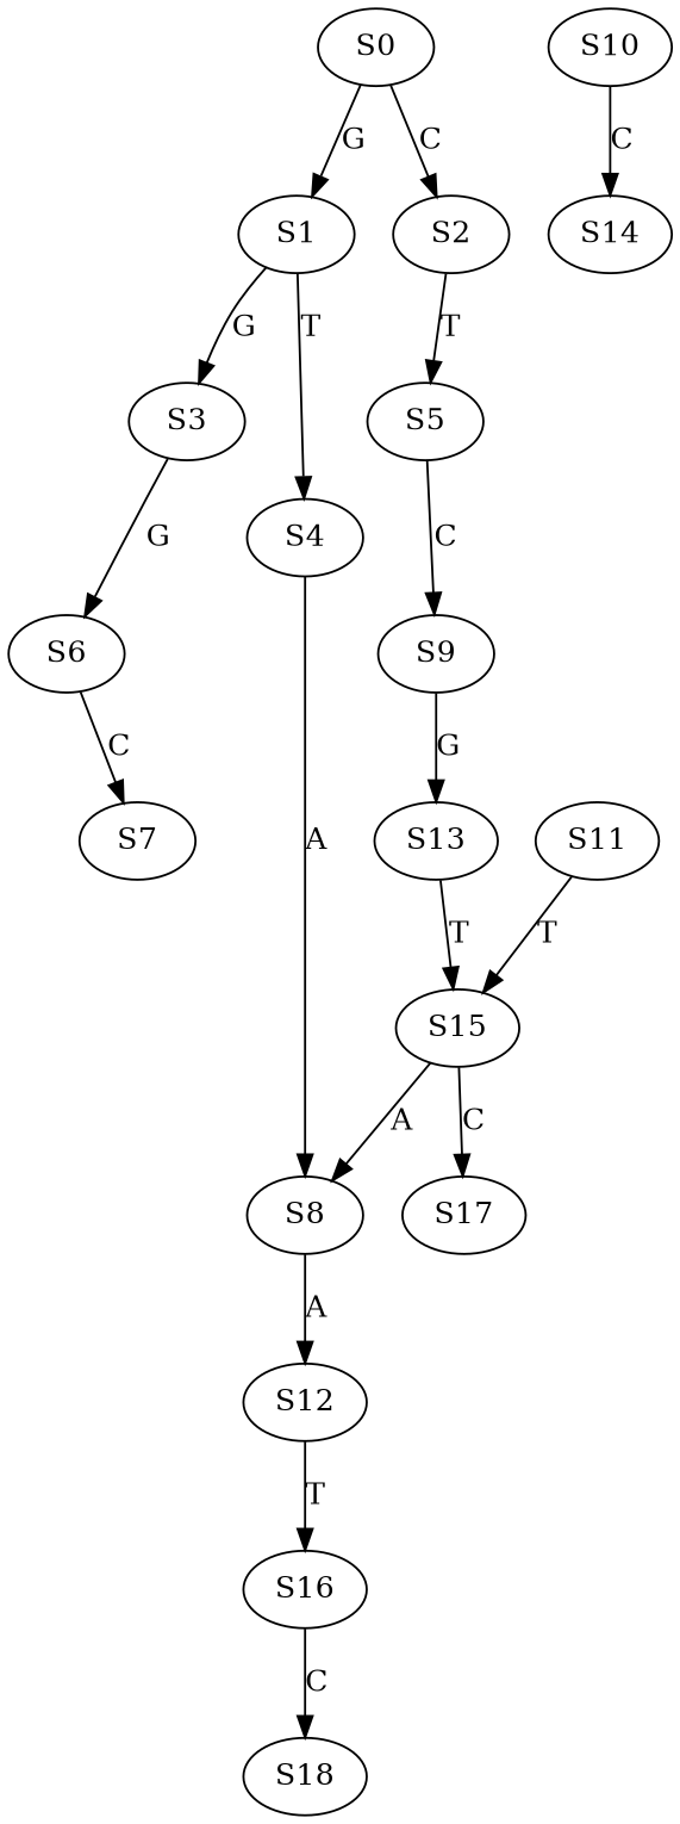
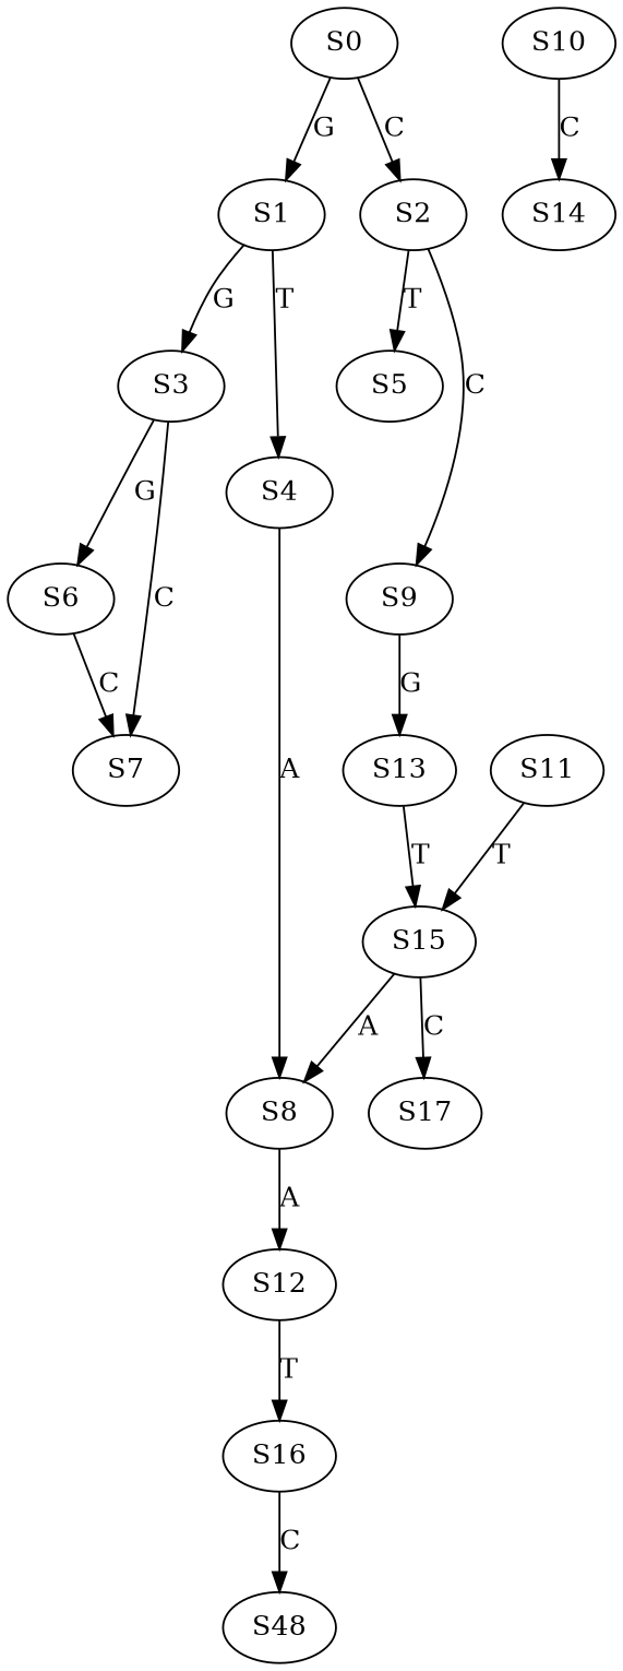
  strict digraph {
    S0
    S1
    S2
    S3
    S4
    S5
    S6
    S7
    S8
    S9
    S12
    S13
    S10
    S14
    S11
    S15
    S16
    S17
-   S18
+   S18 [label=S48]
    S0 -> S1 [label=G]
    S0 -> S2 [label=C]
    S1 -> S3 [label=G]
    S1 -> S4 [label=T]
    S2 -> S5 [label=T]
    S3 -> S6 [label=G]
+   S3 -> S7 [label=C]
    S4 -> S8 [label=A]
-   S5 -> S9 [label=C]
+   S2 -> S9 [label=C]
    S6 -> S7 [label=C]
    S8 -> S12 [label=A]
    S9 -> S13 [label=G]
    S12 -> S16 [label=T]
    S13 -> S15 [label=T]
    S10 -> S14 [label=C]
    S11 -> S15 [label=T]
    S15 -> S8 [label=A]
    S15 -> S17 [label=C]
    S16 -> S18 [label=C]
  }
